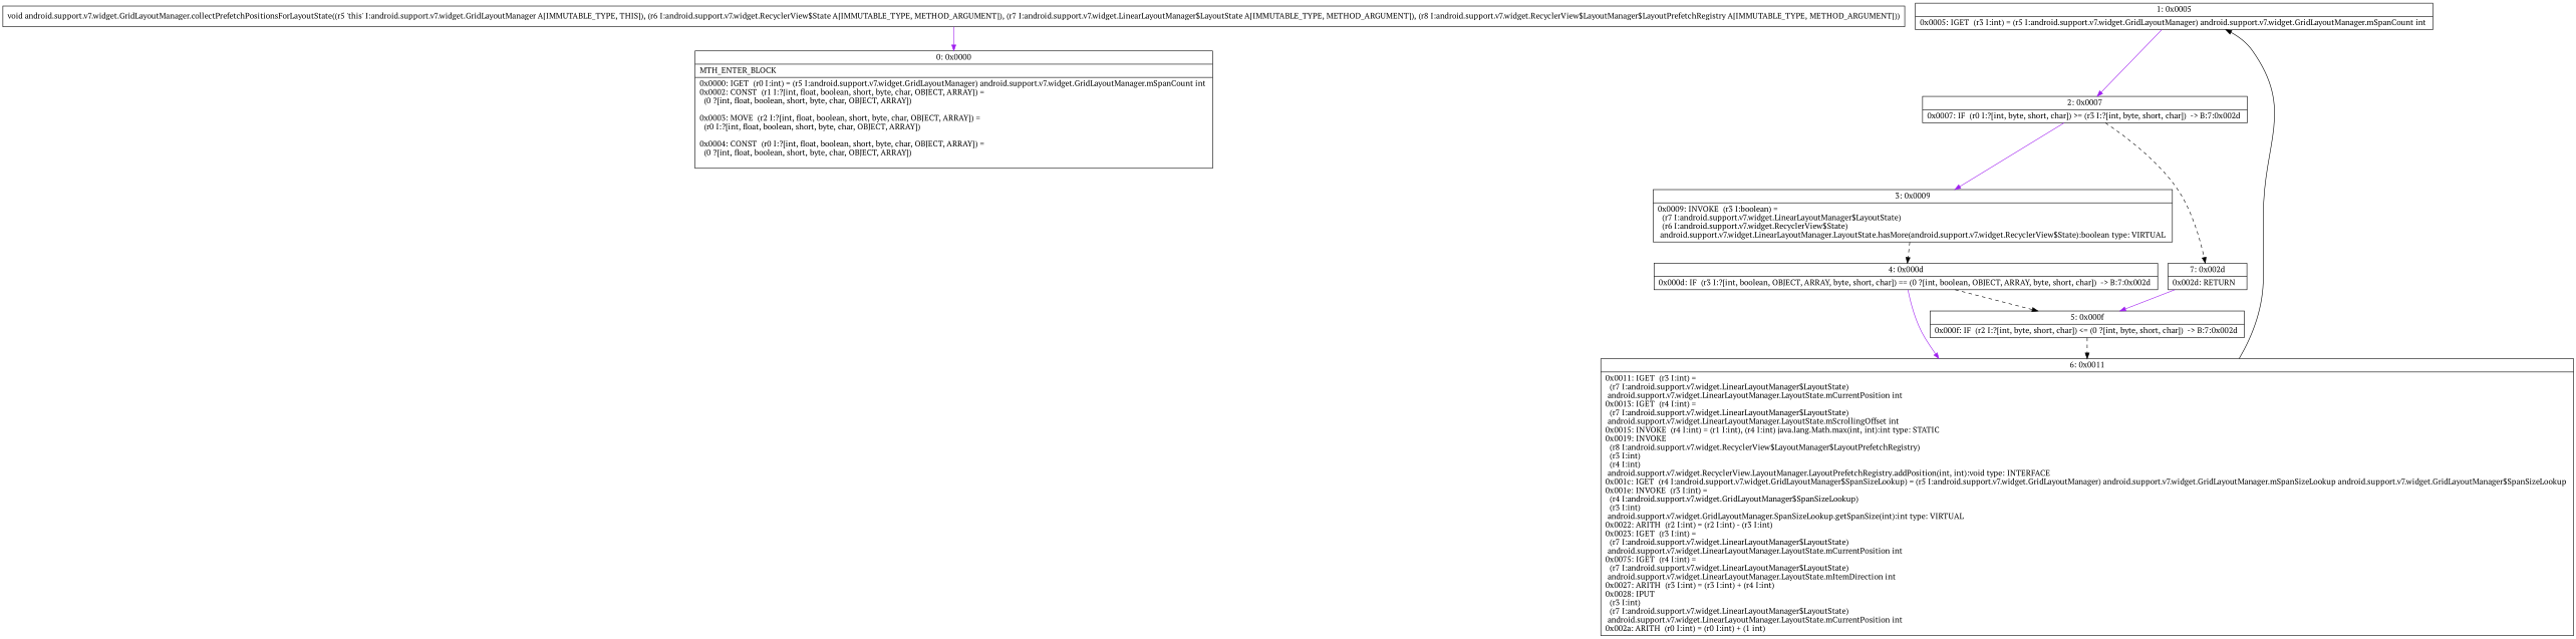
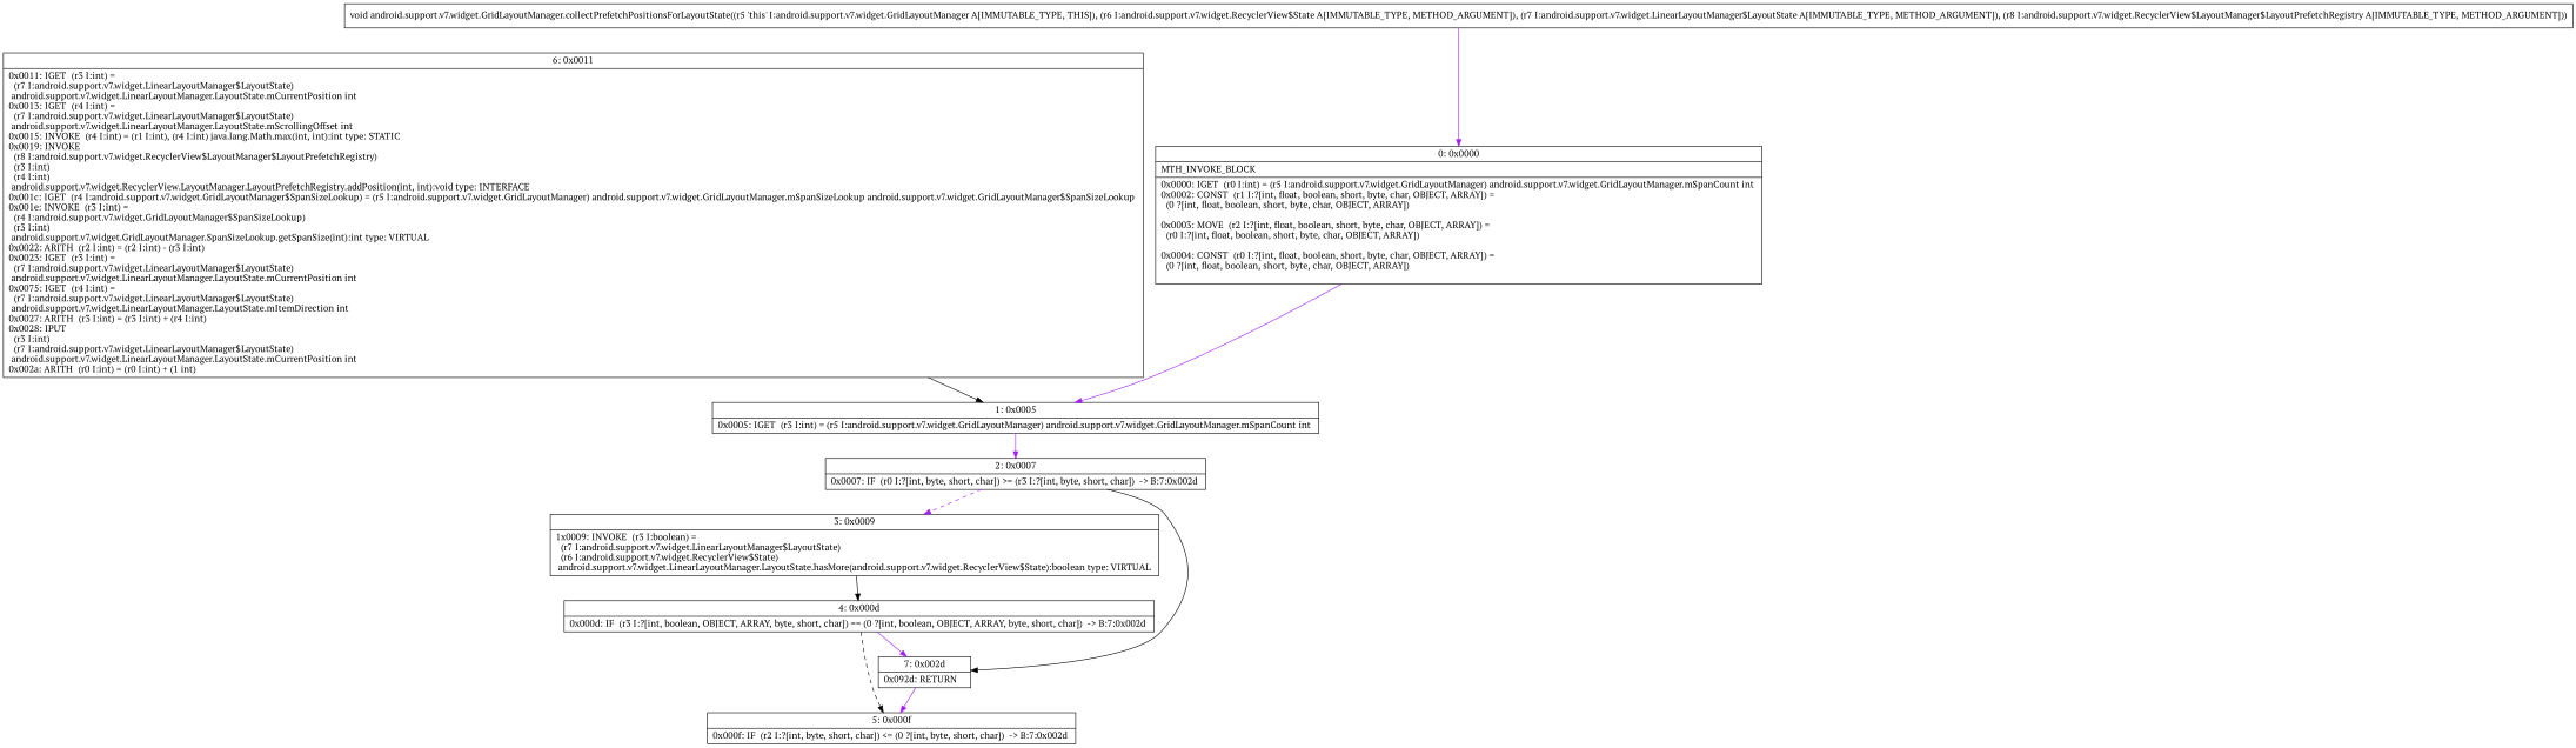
  digraph {
    fontname="PT Serif"
    node [fontname="PT Serif" shape=record]
    edge [color=purple fontname="PT Serif"]
-   n1 [label="{0\:\ 0x0000|MTH_ENTER_BLOCK\l|0x0000: IGET  (r0 I:int) = (r5 I:android.support.v7.widget.GridLayoutManager) android.support.v7.widget.GridLayoutManager.mSpanCount int \l0x0002: CONST  (r1 I:?[int, float, boolean, short, byte, char, OBJECT, ARRAY]) = \l  (0 ?[int, float, boolean, short, byte, char, OBJECT, ARRAY])\l \l0x0003: MOVE  (r2 I:?[int, float, boolean, short, byte, char, OBJECT, ARRAY]) = \l  (r0 I:?[int, float, boolean, short, byte, char, OBJECT, ARRAY])\l \l0x0004: CONST  (r0 I:?[int, float, boolean, short, byte, char, OBJECT, ARRAY]) = \l  (0 ?[int, float, boolean, short, byte, char, OBJECT, ARRAY])\l \l}"]
+   n1 [label="{0\:\ 0x0000|MTH_INVOKE_BLOCK\l|0x0000: IGET  (r0 I:int) = (r5 I:android.support.v7.widget.GridLayoutManager) android.support.v7.widget.GridLayoutManager.mSpanCount int \l0x0002: CONST  (r1 I:?[int, float, boolean, short, byte, char, OBJECT, ARRAY]) = \l  (0 ?[int, float, boolean, short, byte, char, OBJECT, ARRAY])\l \l0x0003: MOVE  (r2 I:?[int, float, boolean, short, byte, char, OBJECT, ARRAY]) = \l  (r0 I:?[int, float, boolean, short, byte, char, OBJECT, ARRAY])\l \l0x0004: CONST  (r0 I:?[int, float, boolean, short, byte, char, OBJECT, ARRAY]) = \l  (0 ?[int, float, boolean, short, byte, char, OBJECT, ARRAY])\l \l}"]
    n2 [label="{1\:\ 0x0005|0x0005: IGET  (r3 I:int) = (r5 I:android.support.v7.widget.GridLayoutManager) android.support.v7.widget.GridLayoutManager.mSpanCount int \l}"]
    n3 [label="{2\:\ 0x0007|0x0007: IF  (r0 I:?[int, byte, short, char]) \>= (r3 I:?[int, byte, short, char])  \-\> B:7:0x002d \l}"]
-   n4 [label="{3\:\ 0x0009|0x0009: INVOKE  (r3 I:boolean) = \l  (r7 I:android.support.v7.widget.LinearLayoutManager$LayoutState)\l  (r6 I:android.support.v7.widget.RecyclerView$State)\l android.support.v7.widget.LinearLayoutManager.LayoutState.hasMore(android.support.v7.widget.RecyclerView$State):boolean type: VIRTUAL \l}"]
-   n5 [label="{7\:\ 0x002d|0x002d: RETURN   \l}"]
+   n4 [label="{3\:\ 0x0009|1x0009: INVOKE  (r3 I:boolean) = \l  (r7 I:android.support.v7.widget.LinearLayoutManager$LayoutState)\l  (r6 I:android.support.v7.widget.RecyclerView$State)\l android.support.v7.widget.LinearLayoutManager.LayoutState.hasMore(android.support.v7.widget.RecyclerView$State):boolean type: VIRTUAL \l}"]
+   n5 [label="{7\:\ 0x002d|0x092d: RETURN   \l}"]
    n6 [label="{4\:\ 0x000d|0x000d: IF  (r3 I:?[int, boolean, OBJECT, ARRAY, byte, short, char]) == (0 ?[int, boolean, OBJECT, ARRAY, byte, short, char])  \-\> B:7:0x002d \l}"]
    n7 [label="{5\:\ 0x000f|0x000f: IF  (r2 I:?[int, byte, short, char]) \<= (0 ?[int, byte, short, char])  \-\> B:7:0x002d \l}"]
    n8 [label="{6\:\ 0x0011|0x0011: IGET  (r3 I:int) = \l  (r7 I:android.support.v7.widget.LinearLayoutManager$LayoutState)\l android.support.v7.widget.LinearLayoutManager.LayoutState.mCurrentPosition int \l0x0013: IGET  (r4 I:int) = \l  (r7 I:android.support.v7.widget.LinearLayoutManager$LayoutState)\l android.support.v7.widget.LinearLayoutManager.LayoutState.mScrollingOffset int \l0x0015: INVOKE  (r4 I:int) = (r1 I:int), (r4 I:int) java.lang.Math.max(int, int):int type: STATIC \l0x0019: INVOKE  \l  (r8 I:android.support.v7.widget.RecyclerView$LayoutManager$LayoutPrefetchRegistry)\l  (r3 I:int)\l  (r4 I:int)\l android.support.v7.widget.RecyclerView.LayoutManager.LayoutPrefetchRegistry.addPosition(int, int):void type: INTERFACE \l0x001c: IGET  (r4 I:android.support.v7.widget.GridLayoutManager$SpanSizeLookup) = (r5 I:android.support.v7.widget.GridLayoutManager) android.support.v7.widget.GridLayoutManager.mSpanSizeLookup android.support.v7.widget.GridLayoutManager$SpanSizeLookup \l0x001e: INVOKE  (r3 I:int) = \l  (r4 I:android.support.v7.widget.GridLayoutManager$SpanSizeLookup)\l  (r3 I:int)\l android.support.v7.widget.GridLayoutManager.SpanSizeLookup.getSpanSize(int):int type: VIRTUAL \l0x0022: ARITH  (r2 I:int) = (r2 I:int) \- (r3 I:int) \l0x0023: IGET  (r3 I:int) = \l  (r7 I:android.support.v7.widget.LinearLayoutManager$LayoutState)\l android.support.v7.widget.LinearLayoutManager.LayoutState.mCurrentPosition int \l0x0075: IGET  (r4 I:int) = \l  (r7 I:android.support.v7.widget.LinearLayoutManager$LayoutState)\l android.support.v7.widget.LinearLayoutManager.LayoutState.mItemDirection int \l0x0027: ARITH  (r3 I:int) = (r3 I:int) + (r4 I:int) \l0x0028: IPUT  \l  (r3 I:int)\l  (r7 I:android.support.v7.widget.LinearLayoutManager$LayoutState)\l android.support.v7.widget.LinearLayoutManager.LayoutState.mCurrentPosition int \l0x002a: ARITH  (r0 I:int) = (r0 I:int) + (1 int) \l}"]
    n9 [label="{void android.support.v7.widget.GridLayoutManager.collectPrefetchPositionsForLayoutState((r5 'this' I:android.support.v7.widget.GridLayoutManager A[IMMUTABLE_TYPE, THIS]), (r6 I:android.support.v7.widget.RecyclerView$State A[IMMUTABLE_TYPE, METHOD_ARGUMENT]), (r7 I:android.support.v7.widget.LinearLayoutManager$LayoutState A[IMMUTABLE_TYPE, METHOD_ARGUMENT]), (r8 I:android.support.v7.widget.RecyclerView$LayoutManager$LayoutPrefetchRegistry A[IMMUTABLE_TYPE, METHOD_ARGUMENT])) }"]
+   n1 -> n2
    n2 -> n3
-   n3 -> n4 [style=solid]
-   n3 -> n5 [color=black style=dashed]
-   n4 -> n6 [color=black style=dashed]
+   n3 -> n4 [style=dashed]
+   n3 -> n5 [color=black]
+   n4 -> n6 [color=black]
    n5 -> n7
-   n6 -> n8
+   n6 -> n5
    n6 -> n7 [color=black style=dashed]
-   n7 -> n8 [color=black style=dashed]
    n8 -> n2 [color=black]
    n9 -> n1
  }
